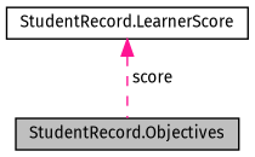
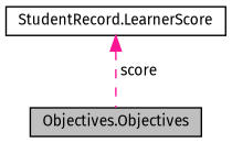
  digraph {
    fontname="Fira Sans"
    node [color=black fontname="Fira Sans" fontsize=10 shape=record style=filled]
-   n1 [fillcolor=grey75 fontcolor=black height=0.2 label="StudentRecord.Objectives" width=0.4]
+   n1 [fillcolor=grey75 fontcolor=black height=0.2 label="Objectives.Objectives" width=0.4]
    n2 [fillcolor=white height=0.2 label="StudentRecord.LearnerScore" width=0.4]
    n2 -> n1 [color=deeppink dir=back fontname="Fira Sans" fontsize=10 label=" score" labelfontname=Helvetica labelfontsize=10 style=dashed]
  }
